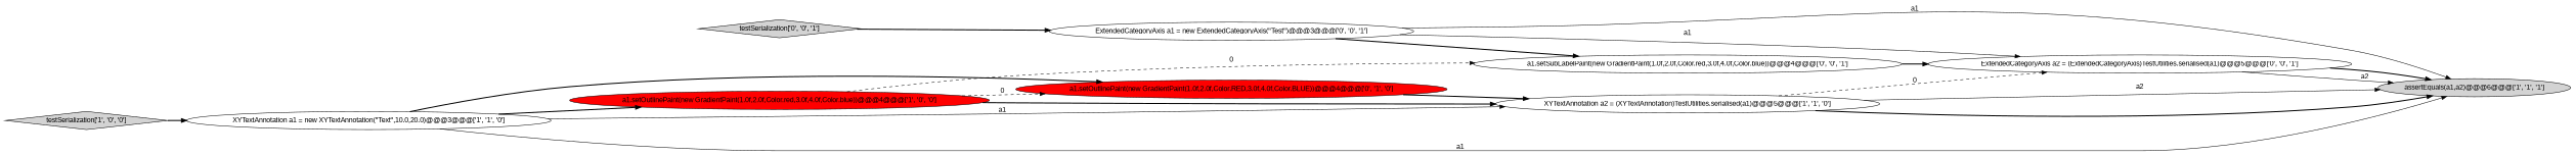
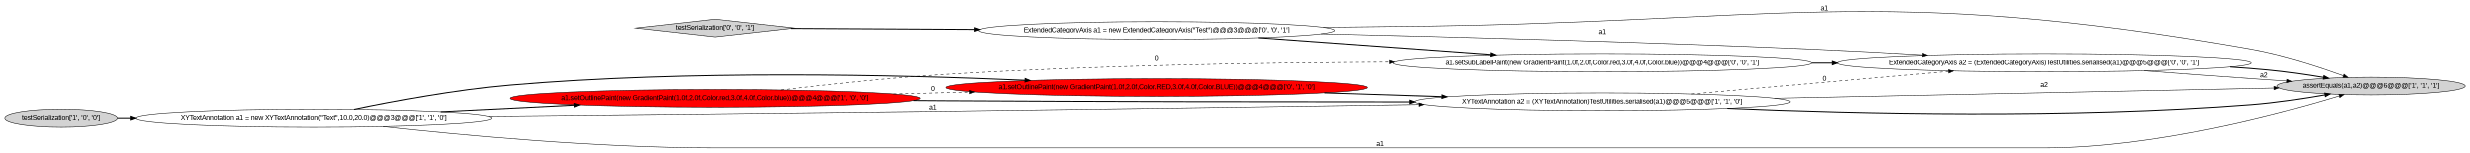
  digraph {
    fontname="Liberation Sans"
    rankdir=LR
    node [fillcolor=white fontname="Liberation Sans" shape=ellipse style=filled]
    edge [fontname="Liberation Sans" style=bold]
    n1 [fillcolor=lightgray label="testSerialization['0', '0', '1']" shape=diamond]
    n2 [label="ExtendedCategoryAxis a1 = new ExtendedCategoryAxis(\"Test\")@@@3@@@['0', '0', '1']"]
    n3 [label="ExtendedCategoryAxis a2 = (ExtendedCategoryAxis)TestUtilities.serialised(a1)@@@5@@@['0', '0', '1']"]
    n4 [label="a1.setSubLabelPaint(new GradientPaint(1.0f,2.0f,Color.red,3.0f,4.0f,Color.blue))@@@4@@@['0', '0', '1']"]
    n5 [fillcolor=lightgray label="assertEquals(a1,a2)@@@6@@@['1', '1', '1']"]
    n6 [label="XYTextAnnotation a1 = new XYTextAnnotation(\"Text\",10.0,20.0)@@@3@@@['1', '1', '0']"]
    n7 [fillcolor=red label="a1.setOutlinePaint(new GradientPaint(1.0f,2.0f,Color.red,3.0f,4.0f,Color.blue))@@@4@@@['1', '0', '0']"]
    n8 [label="XYTextAnnotation a2 = (XYTextAnnotation)TestUtilities.serialised(a1)@@@5@@@['1', '1', '0']"]
    n9 [fillcolor=red label="a1.setOutlinePaint(new GradientPaint(1.0f,2.0f,Color.RED,3.0f,4.0f,Color.BLUE))@@@4@@@['0', '1', '0']"]
-   n10 [fillcolor=lightgray label="testSerialization['1', '0', '0']" shape=diamond]
+   n10 [fillcolor=lightgray label="testSerialization['1', '0', '0']"]
    n1 -> n2
    n2 -> n3 [label=a1 style=solid]
    n2 -> n4
    n2 -> n5 [label=a1 style=solid]
    n3 -> n5
    n3 -> n5 [label=a2 style=solid]
    n4 -> n3
    n6 -> n5 [label=a1 style=solid]
    n6 -> n7
    n6 -> n8 [label=a1 style=solid]
    n6 -> n9
    n7 -> n4 [label=0 style=dashed]
    n7 -> n8
    n7 -> n9 [label=0 style=dashed]
    n8 -> n3 [label=0 style=dashed]
    n8 -> n5
    n8 -> n5 [label=a2 style=solid]
    n9 -> n8
    n10 -> n6
  }
